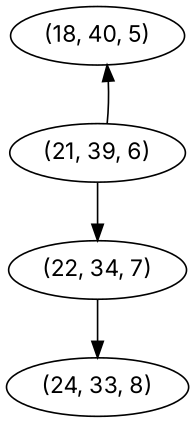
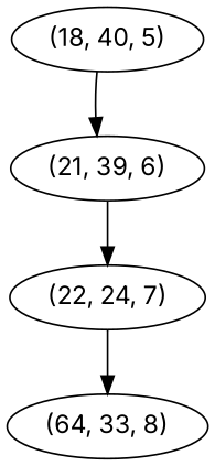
  digraph {
    fontname=Inter
    node [fontname=Inter]
    edge [fontname=Inter]
    n1 [label="(18, 40, 5)"]
    "(21, 39, 6)"
-   "(22, 34, 7)"
-   "(24, 33, 8)"
-   "(21, 39, 6)" -> n1
+   "(22, 34, 7)" [label="(22, 24, 7)"]
+   "(24, 33, 8)" [label="(64, 33, 8)"]
+   n1 -> "(21, 39, 6)"
    "(21, 39, 6)" -> "(22, 34, 7)"
    "(22, 34, 7)" -> "(24, 33, 8)"
  }
